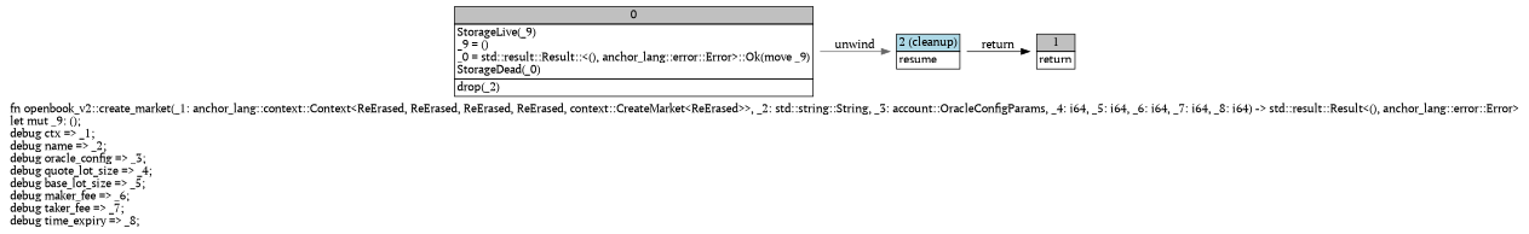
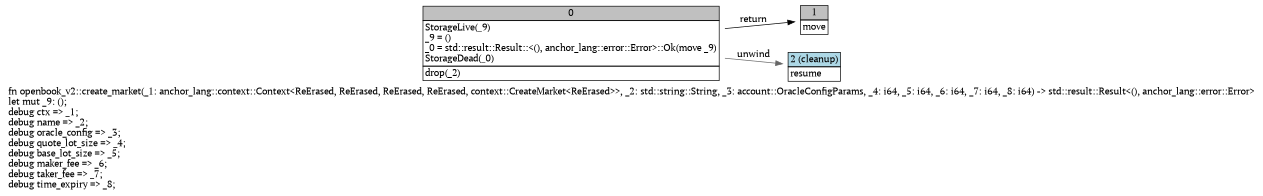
  digraph {
    fontname="PT Serif"
    label=<fn openbook_v2::create_market(_1: anchor_lang::context::Context&lt;ReErased, ReErased, ReErased, ReErased, context::CreateMarket&lt;ReErased&gt;&gt;, _2: std::string::String, _3: account::OracleConfigParams, _4: i64, _5: i64, _6: i64, _7: i64, _8: i64) -&gt; std::result::Result&lt;(), anchor_lang::error::Error&gt;<br align="left"/>let mut _9: ();<br align="left"/>debug ctx =&gt; _1;<br align="left"/>debug name =&gt; _2;<br align="left"/>debug oracle_config =&gt; _3;<br align="left"/>debug quote_lot_size =&gt; _4;<br align="left"/>debug base_lot_size =&gt; _5;<br align="left"/>debug maker_fee =&gt; _6;<br align="left"/>debug taker_fee =&gt; _7;<br align="left"/>debug time_expiry =&gt; _8;<br align="left"/>>
    rankdir=LR
    node [fontname="PT Serif" shape=none]
    edge [fontname="PT Serif" style=solid]
    n1 [label=<<table border="0" cellborder="1" cellspacing="0"><tr><td bgcolor="gray" align="center" colspan="1">0</td></tr><tr><td align="left" balign="left">StorageLive(_9)<br/>_9 = ()<br/>_0 = std::result::Result::&lt;(), anchor_lang::error::Error&gt;::Ok(move _9)<br/>StorageDead(_0)<br/></td></tr><tr><td align="left">drop(_2)</td></tr></table>>]
-   n2 [label=<<table border="0" cellborder="1" cellspacing="0"><tr><td bgcolor="gray" align="center" colspan="1">1</td></tr><tr><td align="left">return</td></tr></table>>]
+   n2 [label=<<table border="0" cellborder="1" cellspacing="0"><tr><td bgcolor="gray" align="center" colspan="1">1</td></tr><tr><td align="left">move</td></tr></table>>]
    n3 [label=<<table border="0" cellborder="1" cellspacing="0"><tr><td bgcolor="lightblue" align="center" colspan="1">2 (cleanup)</td></tr><tr><td align="left">resume</td></tr></table>>]
-   n3 -> n2 [color=black label=return]
+   n1 -> n2 [color=black label=return]
    n1 -> n3 [color=gray40 label=unwind]
  }
